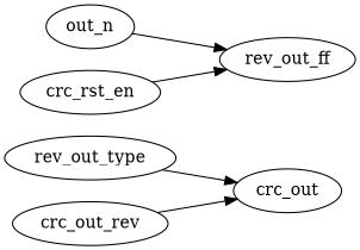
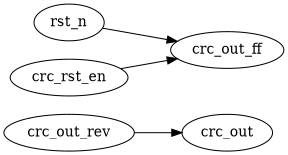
  strict digraph {
    rankdir=LR
    node [complexity=4]
-   rev_out_type [importance=0.0227274990255 rank=0.00568187475638]
    crc_out [complexity=0 importance=0.016793940276 rank=0.0]
    crc_out_rev [importance=0.0320034110435 rank=0.00800085276088]
-   rst_n [complexity=69 importance=2.0935761432 rank=0.0303416832348 label=out_n]
-   crc_out_ff [complexity=68 importance=1.04382129223 rank=0.015350313121 label=rev_out_ff]
+   rst_n [complexity=69 importance=2.0935761432 rank=0.0303416832348]
+   crc_out_ff [complexity=68 importance=1.04382129223 rank=0.015350313121]
    n6 [complexity=69 importance=1.04975485098 label=crc_rst_en rank=0.0152138384199]
-   rev_out_type -> crc_out
    crc_out_rev -> crc_out
    rst_n -> crc_out_ff
    n6 -> crc_out_ff
  }
